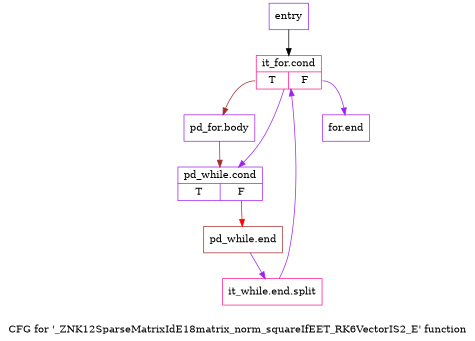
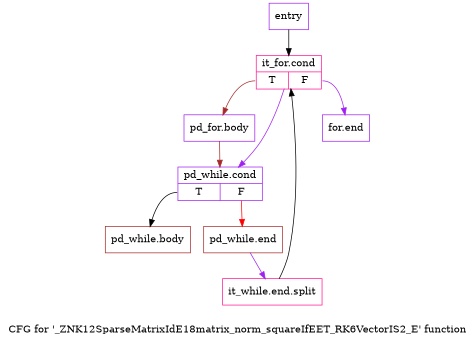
  digraph {
    label="CFG for '_ZNK12SparseMatrixIdE18matrix_norm_squareIfEET_RK6VectorIS2_E' function"
    node [color=purple shape=record]
    edge [color=purple]
    n1 [label="{entry}"]
    n2 [color=deeppink label="{it_for.cond|{<s0>T|<s1>F}}"]
    n3 [label="{pd_for.body}"]
    n4 [label="{for.end}"]
    n5 [label="{pd_while.cond|{<s0>T|<s1>F}}"]
+   n6 [color=brown label="{pd_while.body}"]
    n7 [color=brown label="{pd_while.end}"]
    n8 [color=deeppink label="{it_while.end.split}"]
    n1 -> n2 [color=black]
    n2 -> n3 [color=brown tailport=s0]
    n2 -> n4 [tailport=s1]
    n2 -> n5
    n3 -> n5 [color=brown]
+   n5 -> n6 [color=black tailport=s0]
    n5 -> n7 [color=red tailport=s1]
    n7 -> n8
-   n8 -> n2
+   n8 -> n2 [color=black]
  }
